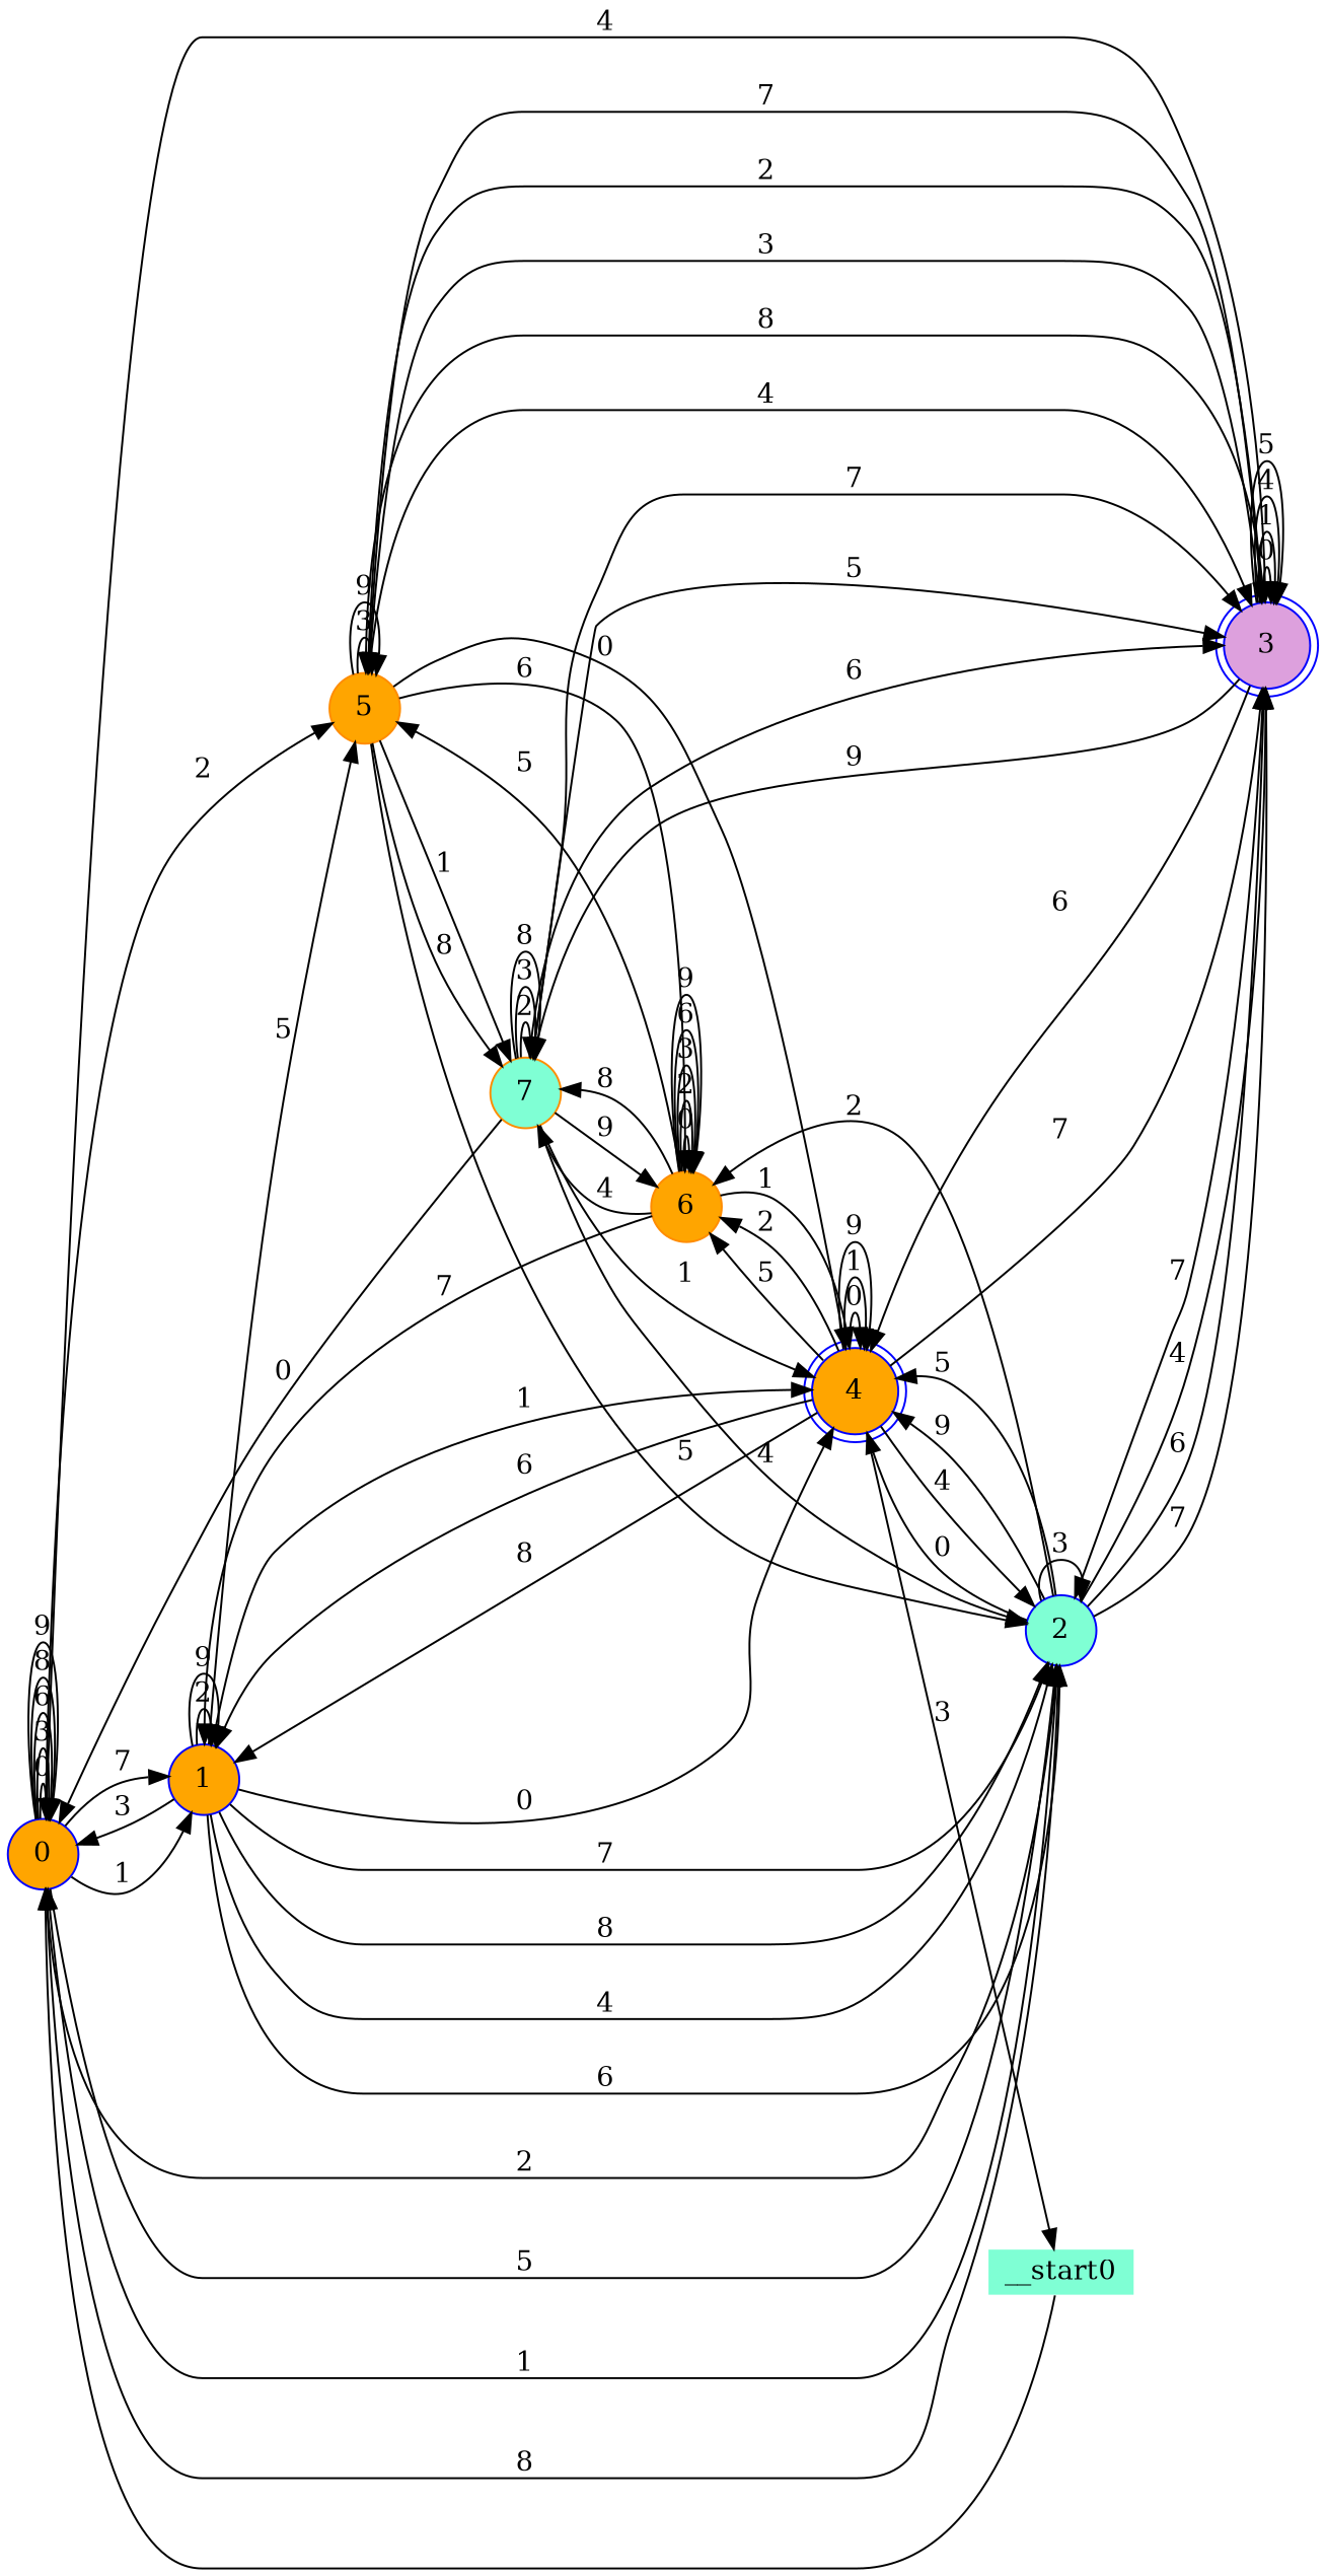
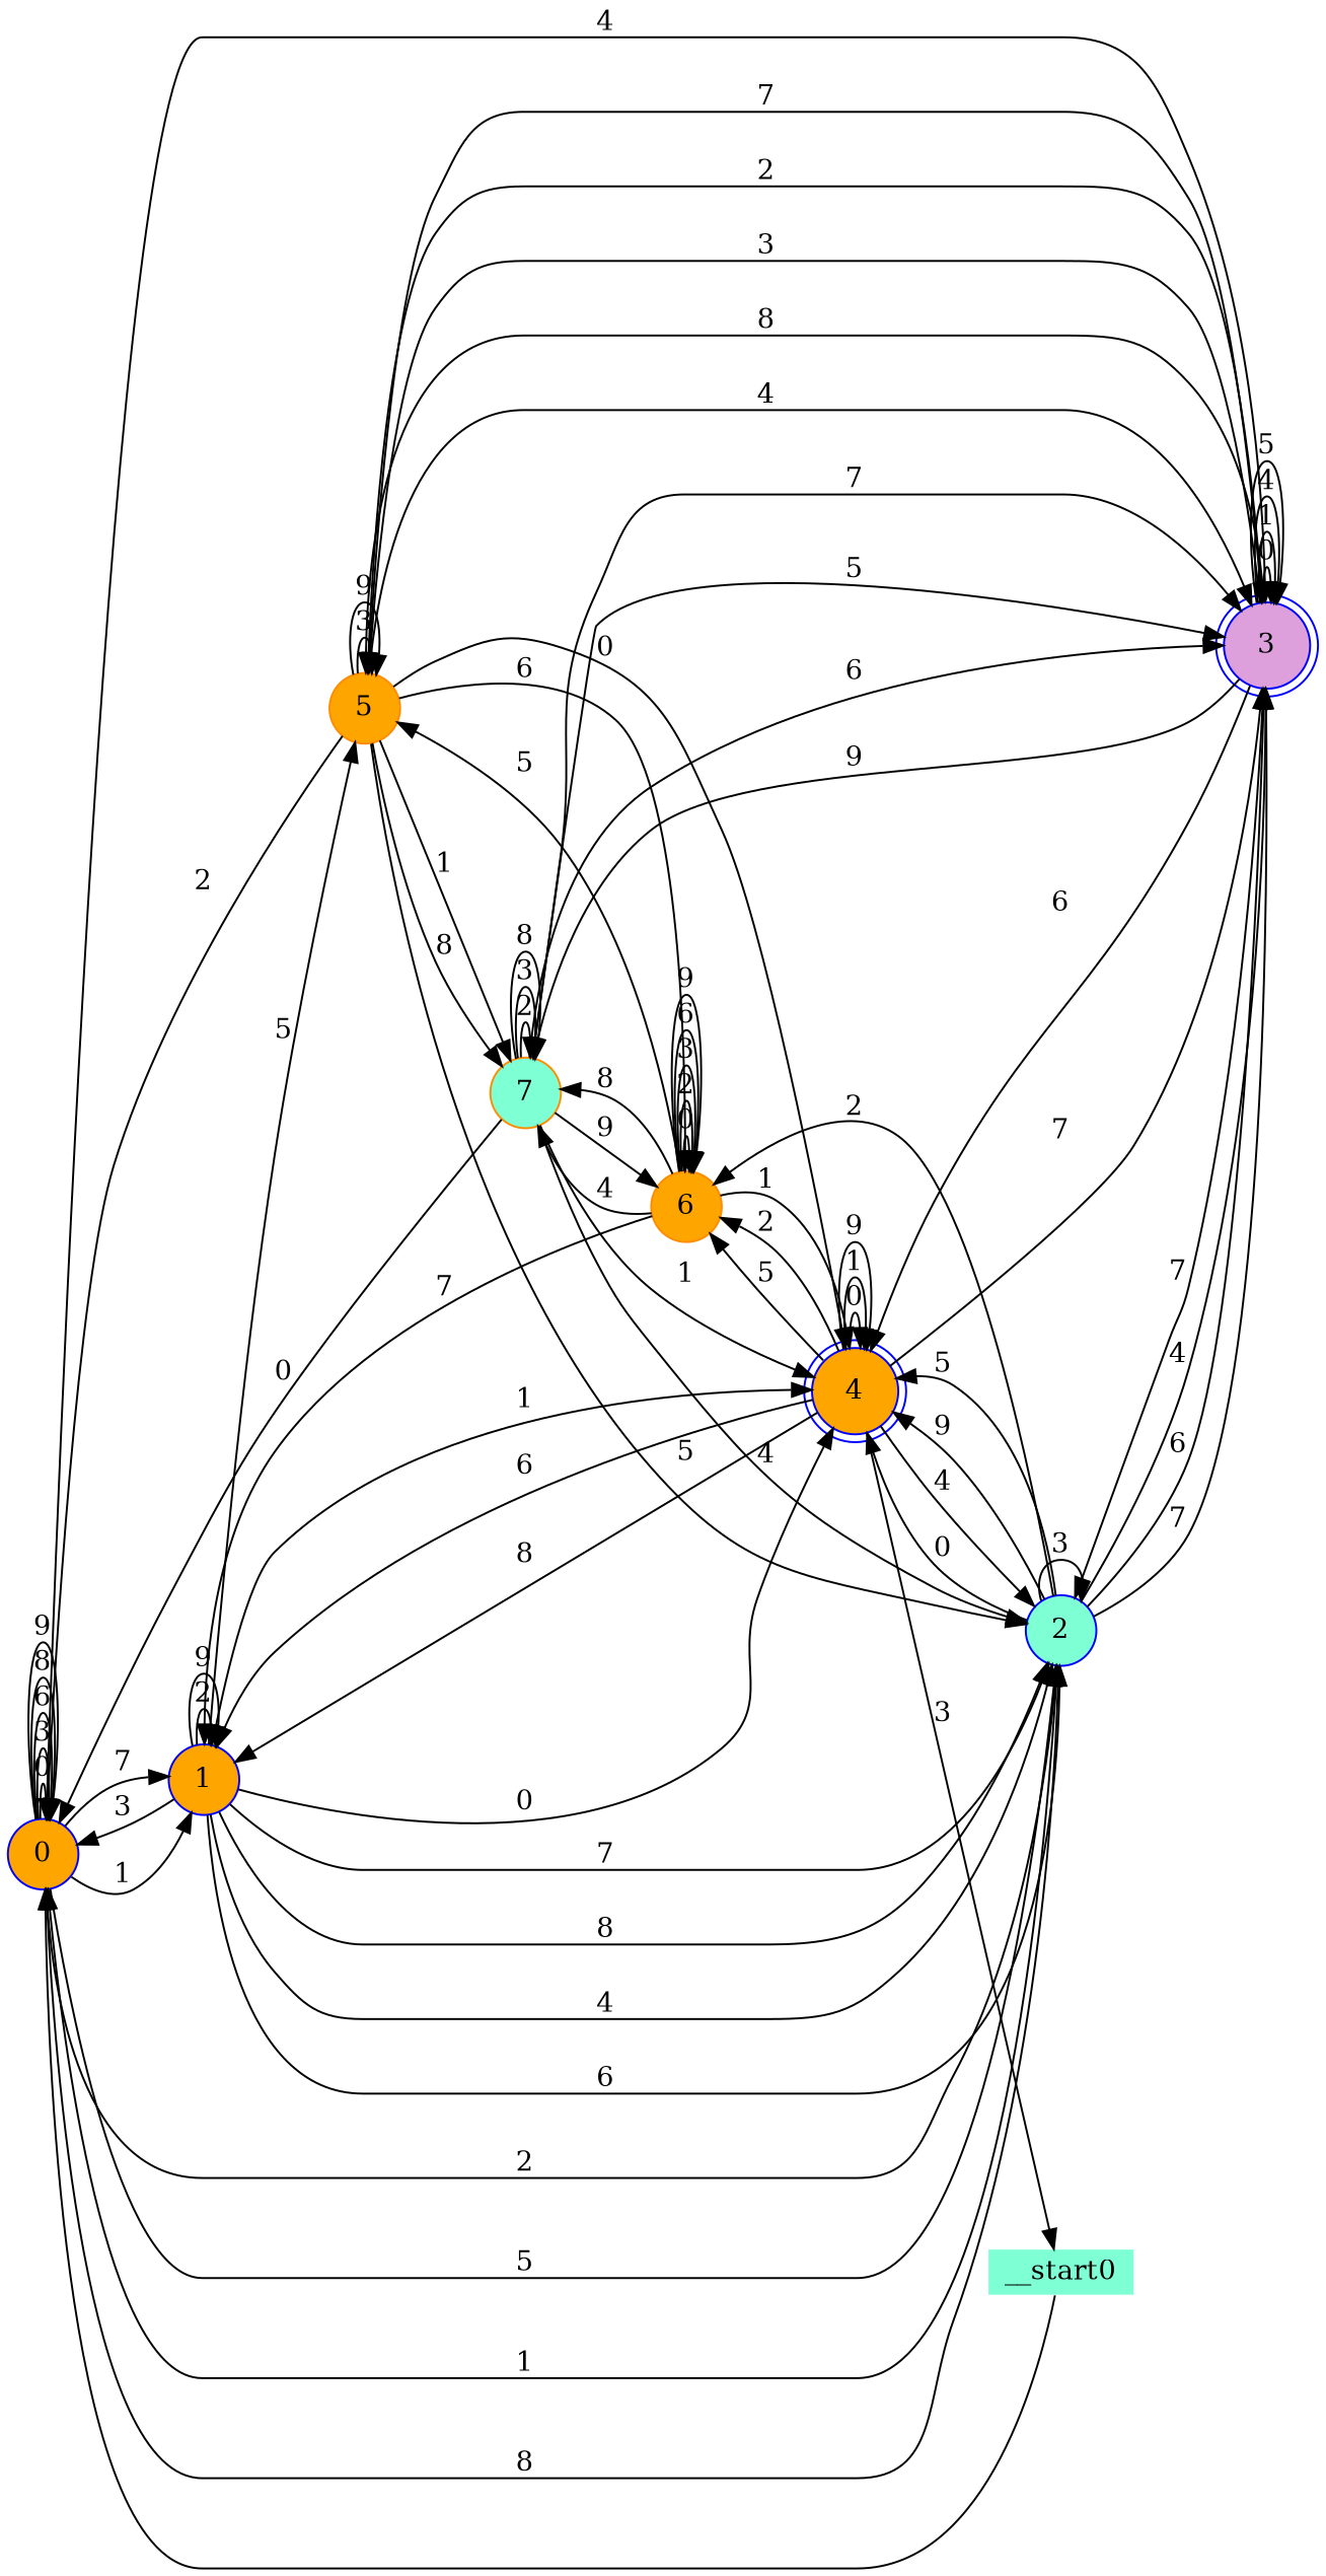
  digraph {
    rankdir=LR
    node [color=blue fillcolor=orange shape=circle style=filled]
    n1 [label=0]
    n2 [label=1]
    n3 [fillcolor=aquamarine label=2]
    n4 [fillcolor=plum label=3 shape=doublecircle]
    n5 [label=4 shape=doublecircle]
    n6 [color=darkorange label=5]
    n7 [color=darkorange label=6]
    n8 [color=darkorange fillcolor=aquamarine label=7]
    __start0 [color=darkorange fillcolor=aquamarine height=0 shape=none width=0]
    n1 -> n1 [label=0]
    n1 -> n1 [label=3]
    n1 -> n1 [label=6]
    n1 -> n1 [label=8]
    n1 -> n1 [label=9]
    n1 -> n2 [label=1]
    n1 -> n2 [label=7]
    n1 -> n3 [label=2]
    n1 -> n3 [label=5]
    n1 -> n4 [label=4]
    n2 -> n1 [label=3]
    n2 -> n2 [label=2]
    n2 -> n2 [label=9]
    n2 -> n3 [label=4]
    n2 -> n3 [label=6]
    n2 -> n3 [label=7]
    n2 -> n3 [label=8]
    n2 -> n5 [label=0]
    n2 -> n5 [label=1]
    n2 -> n6 [label=5]
    n3 -> n1 [label=1]
    n3 -> n1 [label=8]
    n3 -> n3 [label=3]
    n3 -> n4 [label=4]
    n3 -> n4 [label=6]
    n3 -> n4 [label=7]
    n3 -> n5 [label=0]
    n3 -> n5 [label=5]
    n3 -> n5 [label=9]
    n3 -> n7 [label=2]
    n4 -> n3 [label=7]
    n4 -> n4 [label=0]
    n4 -> n4 [label=1]
    n4 -> n4 [label=4]
    n4 -> n4 [label=5]
    n4 -> n5 [label=6]
    n4 -> n6 [label=2]
    n4 -> n6 [label=3]
    n4 -> n6 [label=8]
    n4 -> n8 [label=9]
    n5 -> n2 [label=6]
    n5 -> n2 [label=8]
    n5 -> n3 [label=4]
    n5 -> n4 [label=7]
    n5 -> n5 [label=0]
    n5 -> n5 [label=1]
    n5 -> n5 [label=9]
    n5 -> n7 [label=2]
    n5 -> n7 [label=5]
    n5 -> __start0 [label=3]
-   n1 -> n6 [label=2]
+   n6 -> n1 [label=2]
    n6 -> n3 [label=5]
    n6 -> n4 [label=4]
    n6 -> n4 [label=7]
    n6 -> n5 [label=0]
    n6 -> n6 [label=3]
    n6 -> n6 [label=9]
    n6 -> n7 [label=6]
    n6 -> n8 [label=1]
    n6 -> n8 [label=8]
    n7 -> n2 [label=7]
    n7 -> n5 [label=1]
    n7 -> n6 [label=5]
    n7 -> n7 [label=0]
    n7 -> n7 [label=2]
    n7 -> n7 [label=3]
    n7 -> n7 [label=6]
    n7 -> n7 [label=9]
    n7 -> n8 [label=4]
    n7 -> n8 [label=8]
    n8 -> n1 [label=0]
    n8 -> n3 [label=4]
    n8 -> n4 [label=5]
    n8 -> n4 [label=6]
    n8 -> n4 [label=7]
    n8 -> n5 [label=1]
    n8 -> n7 [label=9]
    n8 -> n8 [label=2]
    n8 -> n8 [label=3]
    n8 -> n8 [label=8]
    __start0 -> n1
  }
